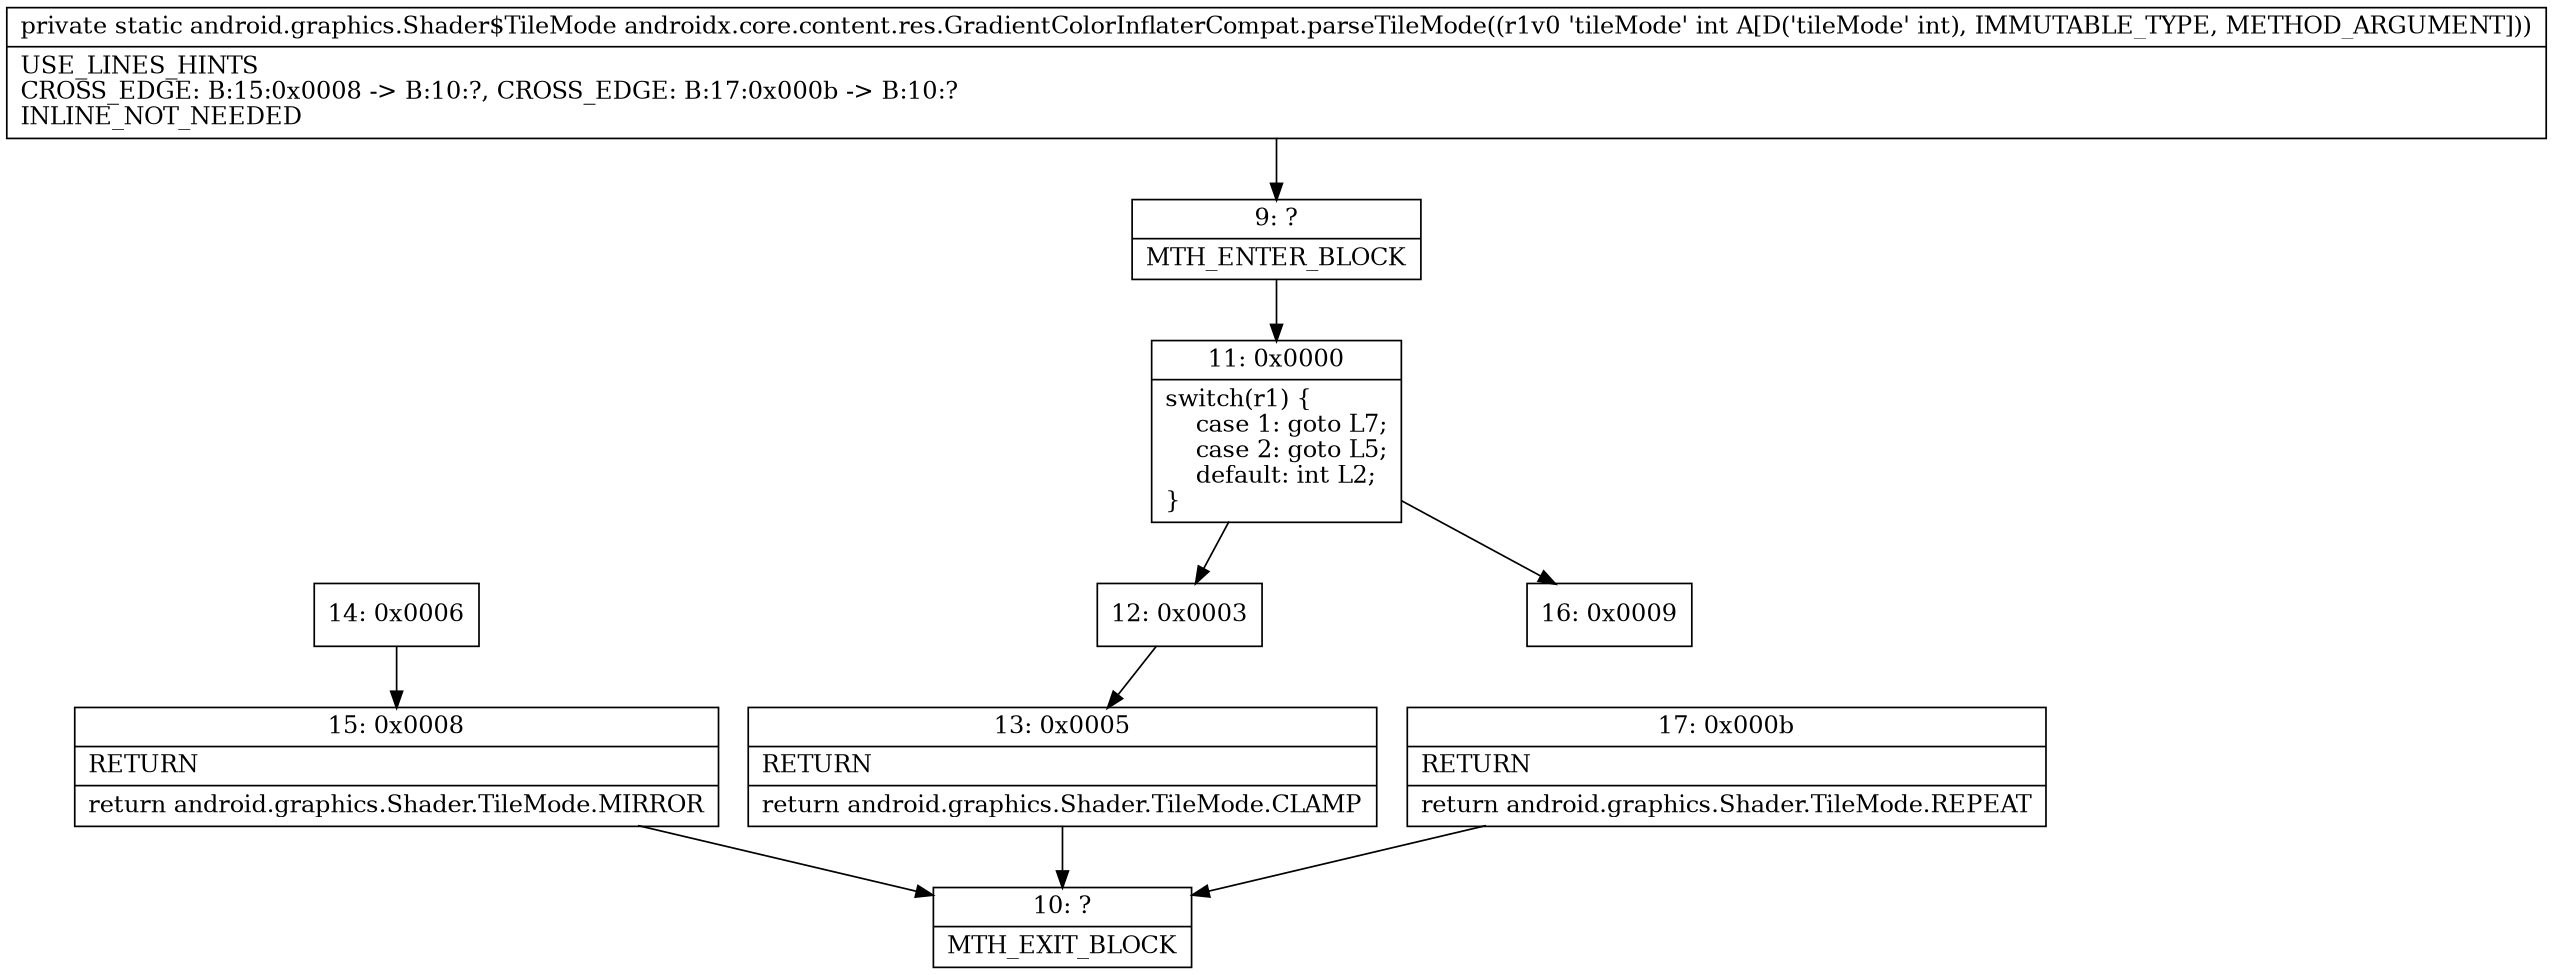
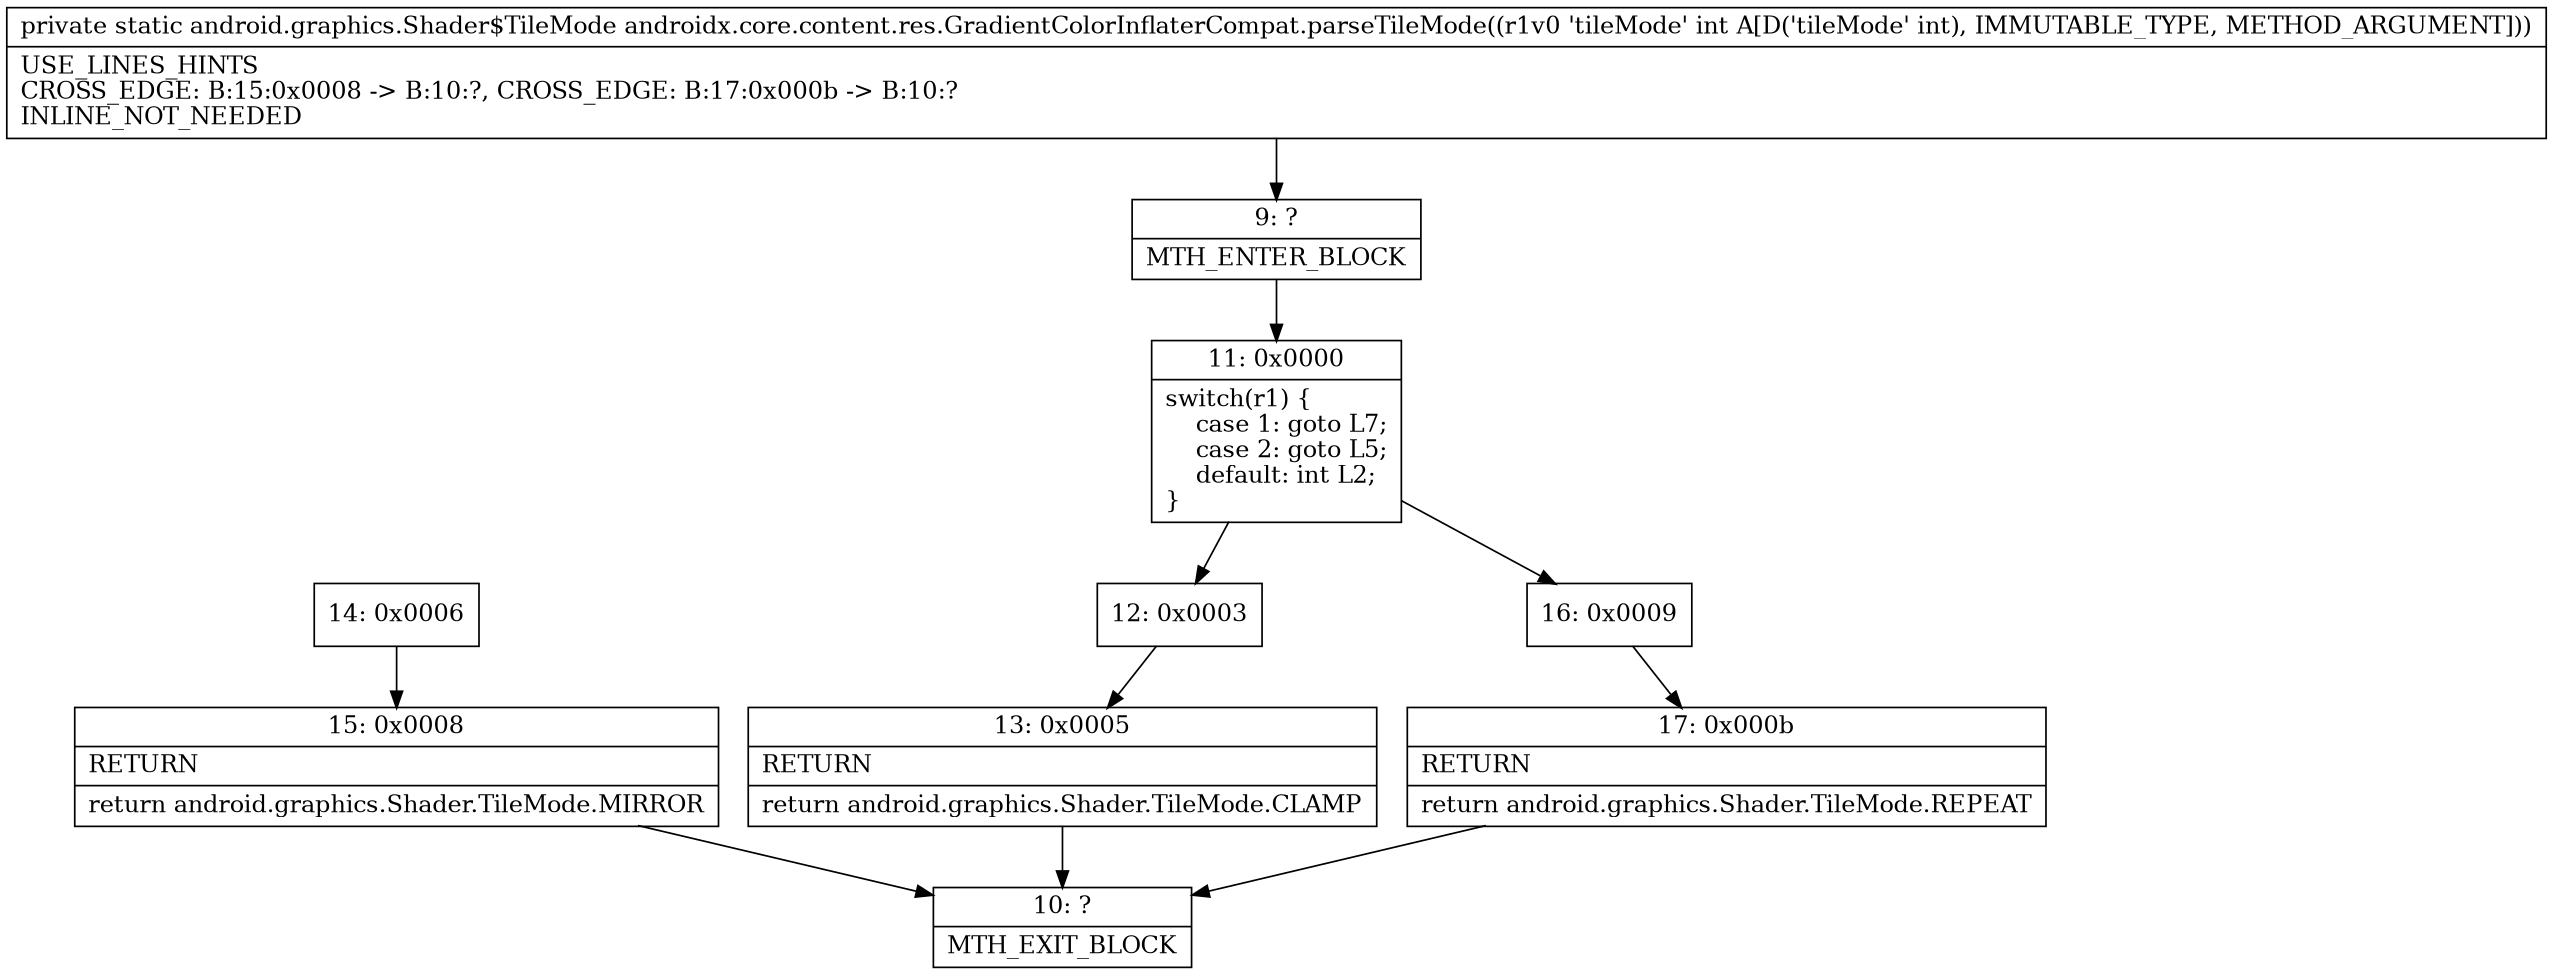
  digraph {
    node [shape=record]
    n1 [label="{9\:\ ?|MTH_ENTER_BLOCK\l}"]
    n2 [label="{11\:\ 0x0000|switch(r1) \{\l    case 1: goto L7;\l    case 2: goto L5;\l    default: int L2;\l\}\l}"]
    n3 [label="{12\:\ 0x0003}"]
    n4 [label="{16\:\ 0x0009}"]
    n5 [label="{13\:\ 0x0005|RETURN\l|return android.graphics.Shader.TileMode.CLAMP\l}"]
    n6 [label="{14\:\ 0x0006}"]
    n7 [label="{15\:\ 0x0008|RETURN\l|return android.graphics.Shader.TileMode.MIRROR\l}"]
    n8 [label="{17\:\ 0x000b|RETURN\l|return android.graphics.Shader.TileMode.REPEAT\l}"]
    n9 [label="{10\:\ ?|MTH_EXIT_BLOCK\l}"]
    n10 [label="{private static android.graphics.Shader$TileMode androidx.core.content.res.GradientColorInflaterCompat.parseTileMode((r1v0 'tileMode' int A[D('tileMode' int), IMMUTABLE_TYPE, METHOD_ARGUMENT]))  | USE_LINES_HINTS\lCROSS_EDGE: B:15:0x0008 \-\> B:10:?, CROSS_EDGE: B:17:0x000b \-\> B:10:?\lINLINE_NOT_NEEDED\l}"]
    n1 -> n2
    n2 -> n3
    n2 -> n4
    n3 -> n5
+   n4 -> n8
    n5 -> n9
    n6 -> n7
    n7 -> n9
    n8 -> n9
    n10 -> n1
  }
